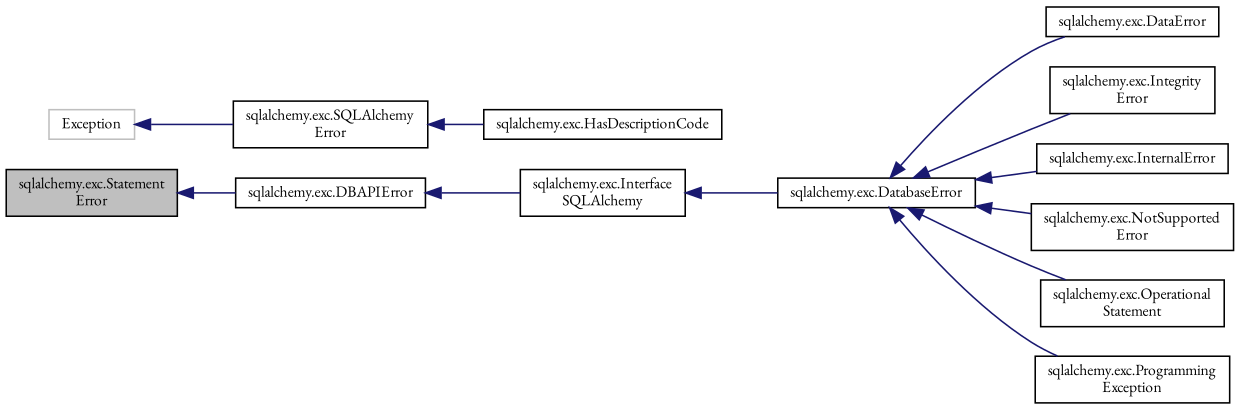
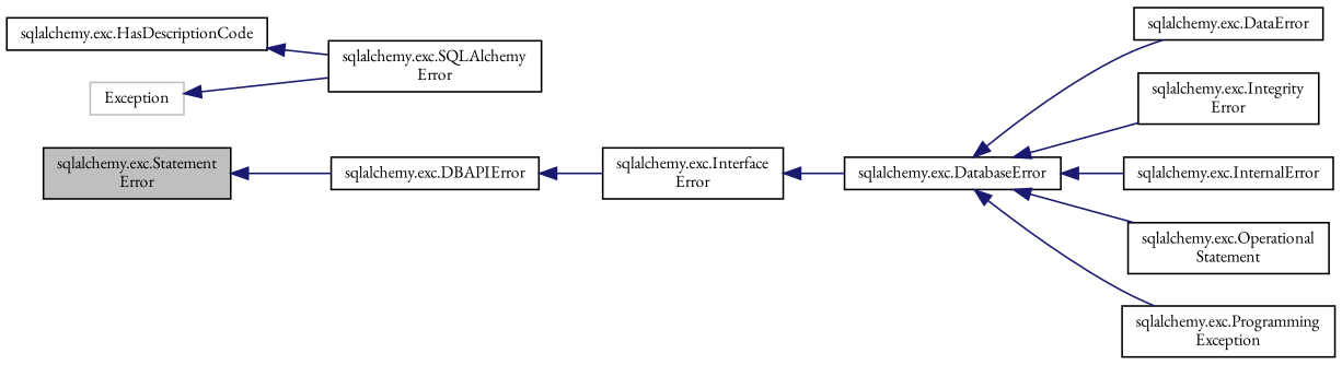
  digraph {
    fontname="EB Garamond"
    rankdir=LR
    node [color=black fillcolor=white fontname="EB Garamond" fontsize=10 shape=record style=filled]
    edge [color=midnightblue dir=back fontname="EB Garamond" fontsize=10 labelfontname=Helvetica labelfontsize=10 style=solid]
    n1 [fillcolor=grey75 fontcolor=black height=0.2 label="sqlalchemy.exc.Statement\lError" width=0.4]
    n2 [height=0.2 label="sqlalchemy.exc.DBAPIError" width=0.4]
-   n3 [height=0.2 label="sqlalchemy.exc.Interface\lSQLAlchemy" width=0.4]
+   n3 [height=0.2 label="sqlalchemy.exc.Interface\lError" width=0.4]
    n4 [height=0.2 label="sqlalchemy.exc.SQLAlchemy\lError" width=0.4]
    n5 [height=0.2 label="sqlalchemy.exc.HasDescriptionCode" width=0.4]
    n6 [color=grey75 height=0.2 label=Exception width=0.4]
    n7 [height=0.2 label="sqlalchemy.exc.DatabaseError" width=0.4]
    n8 [height=0.2 label="sqlalchemy.exc.DataError" width=0.4]
    n9 [height=0.2 label="sqlalchemy.exc.Integrity\lError" width=0.4]
    n10 [height=0.2 label="sqlalchemy.exc.InternalError" width=0.4]
-   n11 [height=0.2 label="sqlalchemy.exc.NotSupported\lError" width=0.4]
    n12 [height=0.2 label="sqlalchemy.exc.Operational\lStatement" width=0.4]
    n13 [height=0.2 label="sqlalchemy.exc.Programming\lException" width=0.4]
    n1 -> n2
    n2 -> n3
    n3 -> n7
-   n4 -> n5
+   n5 -> n4
    n6 -> n4
    n7 -> n8
    n7 -> n9
    n7 -> n10
-   n7 -> n11
    n7 -> n12
    n7 -> n13
  }
